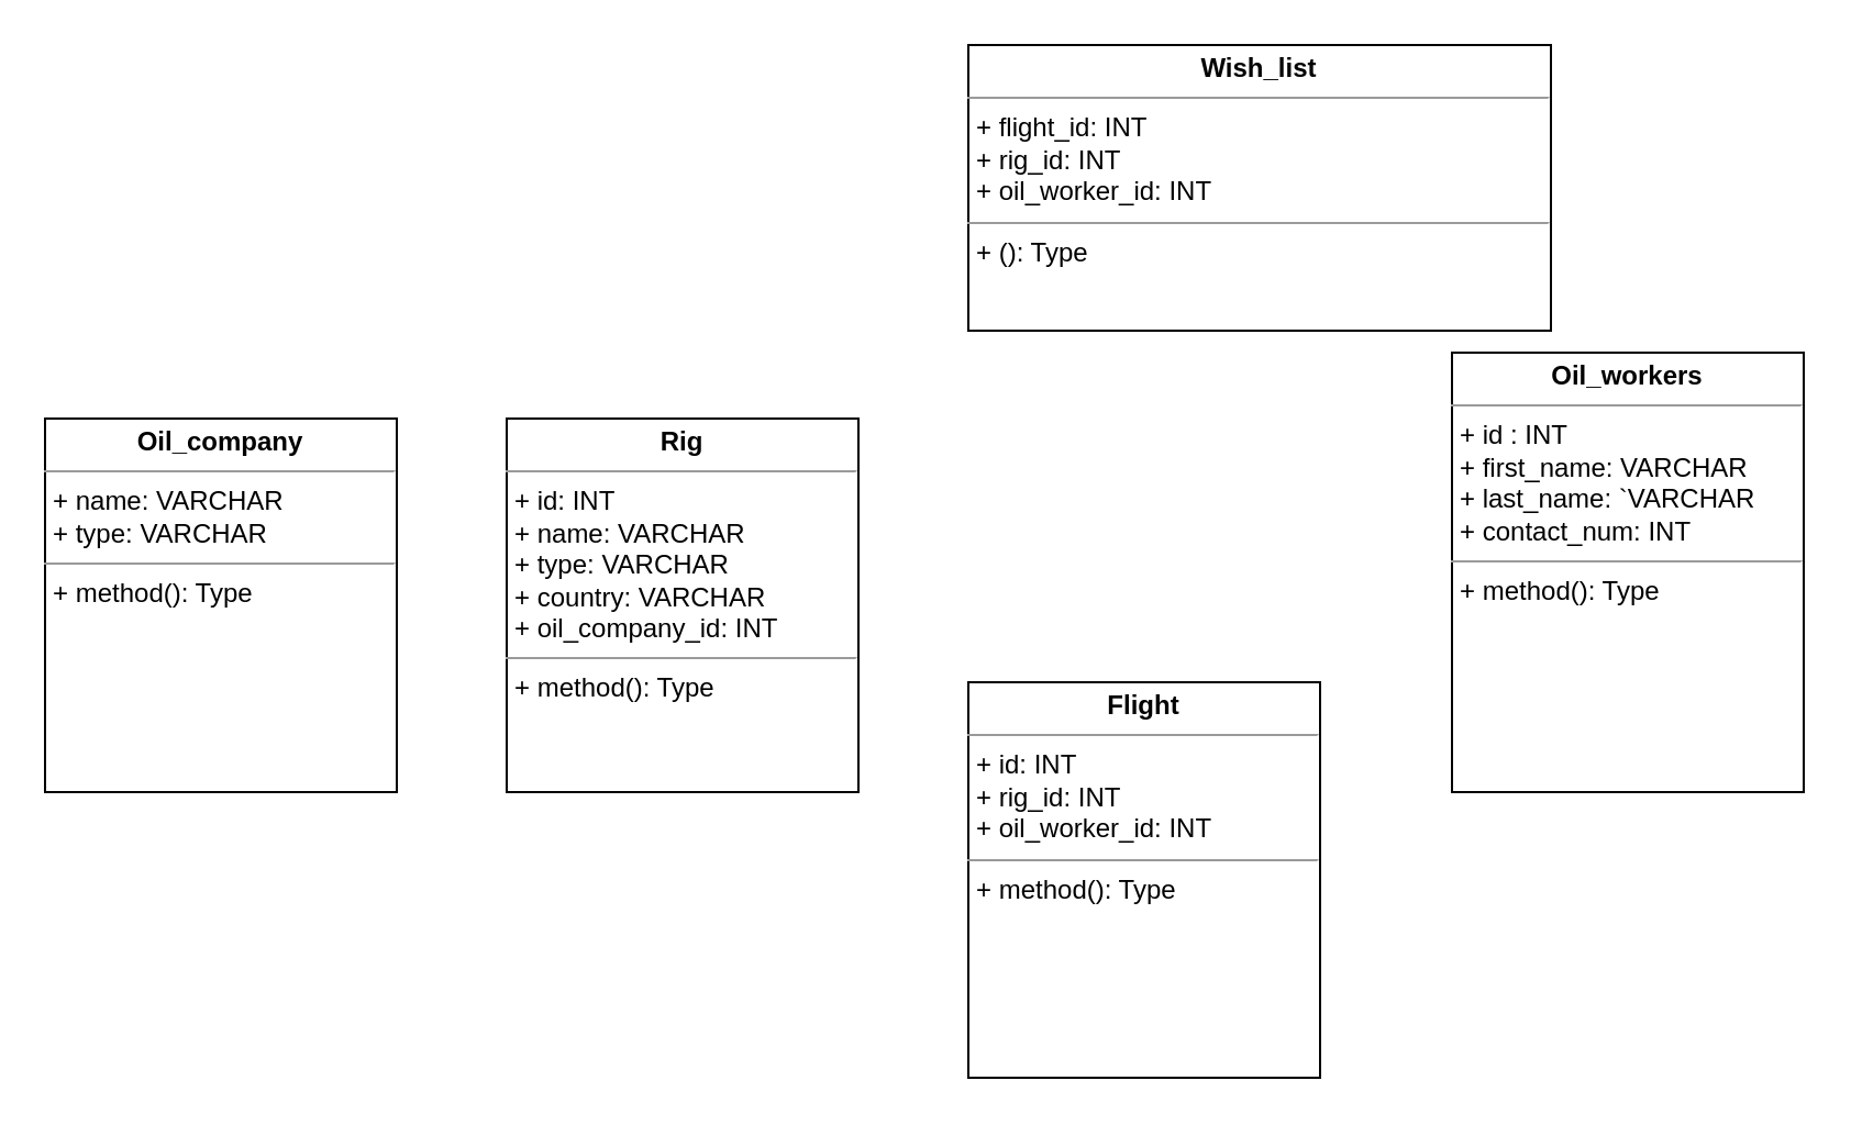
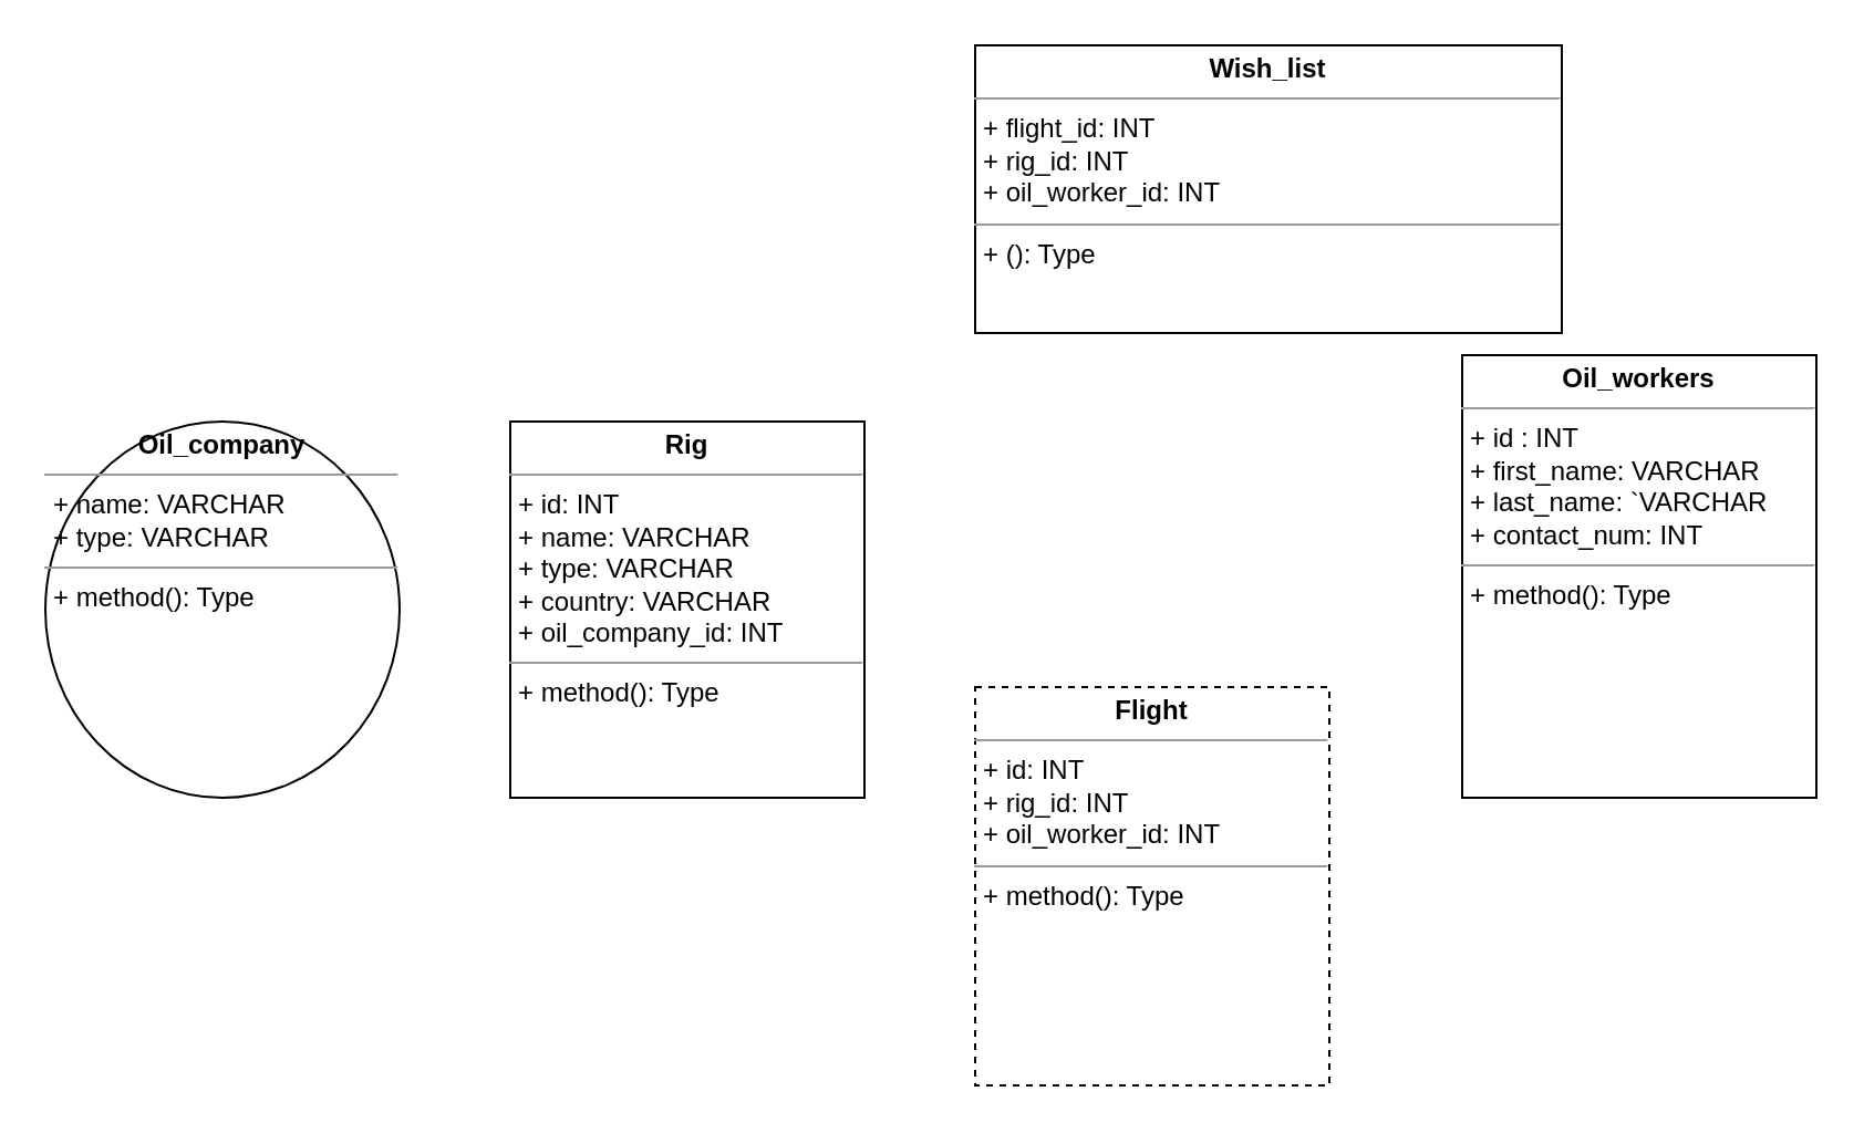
  <mxCell id="0" />
  <mxCell id="1" parent="0" />
  <mxCell id="2" value="&lt;p style=&quot;margin: 0px ; margin-top: 4px ; text-align: center&quot;&gt;&lt;b&gt;Wish_list&lt;/b&gt;&lt;/p&gt;&lt;hr size=&quot;1&quot;&gt;&lt;p style=&quot;margin: 0px 0px 0px 4px&quot;&gt;+ flight_id: INT&lt;/p&gt;&lt;p style=&quot;margin: 0px 0px 0px 4px&quot;&gt;+ rig_id: INT&lt;/p&gt;&lt;p style=&quot;margin: 0px 0px 0px 4px&quot;&gt;+ oil_worker_id: INT&lt;/p&gt;&lt;hr size=&quot;1&quot;&gt;&lt;p style=&quot;margin: 0px ; margin-left: 4px&quot;&gt;+ (): Type&lt;/p&gt;" style="verticalAlign=top;align=left;overflow=fill;fontSize=12;fontFamily=Helvetica;html=1;" vertex="1" parent="1"><mxGeometry x="440" y="20" width="265" height="130" as="geometry" /></mxCell>
- <mxCell id="3" value="&lt;p style=&quot;margin: 0px ; margin-top: 4px ; text-align: center&quot;&gt;&lt;b&gt;Flight&lt;/b&gt;&lt;/p&gt;&lt;hr size=&quot;1&quot;&gt;&lt;p style=&quot;margin: 0px ; margin-left: 4px&quot;&gt;+ id: INT&lt;/p&gt;&lt;p style=&quot;margin: 0px ; margin-left: 4px&quot;&gt;+ rig_id: INT&lt;/p&gt;&lt;p style=&quot;margin: 0px ; margin-left: 4px&quot;&gt;+ oil_worker_id: INT&lt;/p&gt;&lt;hr size=&quot;1&quot;&gt;&lt;p style=&quot;margin: 0px ; margin-left: 4px&quot;&gt;+ method(): Type&lt;/p&gt;" style="verticalAlign=top;align=left;overflow=fill;fontSize=12;fontFamily=Helvetica;html=1;" vertex="1" parent="1"><mxGeometry x="440" y="310" width="160" height="180" as="geometry" /></mxCell>
+ <mxCell id="3" value="&lt;p style=&quot;margin: 0px ; margin-top: 4px ; text-align: center&quot;&gt;&lt;b&gt;Flight&lt;/b&gt;&lt;/p&gt;&lt;hr size=&quot;1&quot;&gt;&lt;p style=&quot;margin: 0px ; margin-left: 4px&quot;&gt;+ id: INT&lt;/p&gt;&lt;p style=&quot;margin: 0px ; margin-left: 4px&quot;&gt;+ rig_id: INT&lt;/p&gt;&lt;p style=&quot;margin: 0px ; margin-left: 4px&quot;&gt;+ oil_worker_id: INT&lt;/p&gt;&lt;hr size=&quot;1&quot;&gt;&lt;p style=&quot;margin: 0px ; margin-left: 4px&quot;&gt;+ method(): Type&lt;/p&gt;" style="verticalAlign=top;align=left;overflow=fill;fontSize=12;fontFamily=Helvetica;html=1;dashed=1;" vertex="1" parent="1"><mxGeometry x="440" y="310" width="160" height="180" as="geometry" /></mxCell>
  <mxCell id="4" value="&lt;p style=&quot;margin: 0px ; margin-top: 4px ; text-align: center&quot;&gt;&lt;b&gt;Oil_workers&lt;/b&gt;&lt;/p&gt;&lt;hr size=&quot;1&quot;&gt;&lt;p style=&quot;margin: 0px ; margin-left: 4px&quot;&gt;+ id : INT&lt;/p&gt;&lt;p style=&quot;margin: 0px ; margin-left: 4px&quot;&gt;+ first_name: VARCHAR&lt;/p&gt;&lt;p style=&quot;margin: 0px ; margin-left: 4px&quot;&gt;+ last_name: `VARCHAR&lt;/p&gt;&lt;p style=&quot;margin: 0px ; margin-left: 4px&quot;&gt;+ contact_num: INT&lt;/p&gt;&lt;hr size=&quot;1&quot;&gt;&lt;p style=&quot;margin: 0px ; margin-left: 4px&quot;&gt;+ method(): Type&lt;/p&gt;" style="verticalAlign=top;align=left;overflow=fill;fontSize=12;fontFamily=Helvetica;html=1;" vertex="1" parent="1"><mxGeometry x="660" y="160" width="160" height="200" as="geometry" /></mxCell>
  <mxCell id="5" value="&lt;p style=&quot;margin: 0px ; margin-top: 4px ; text-align: center&quot;&gt;&lt;b&gt;Rig&lt;/b&gt;&lt;/p&gt;&lt;hr size=&quot;1&quot;&gt;&lt;p style=&quot;margin: 0px ; margin-left: 4px&quot;&gt;+ id: INT&lt;br&gt;&lt;/p&gt;&lt;p style=&quot;margin: 0px ; margin-left: 4px&quot;&gt;+ name: VARCHAR&lt;/p&gt;&lt;p style=&quot;margin: 0px ; margin-left: 4px&quot;&gt;+ type: VARCHAR&lt;/p&gt;&lt;p style=&quot;margin: 0px ; margin-left: 4px&quot;&gt;+ country: VARCHAR&lt;/p&gt;&lt;p style=&quot;margin: 0px ; margin-left: 4px&quot;&gt;+ oil_company_id: INT&lt;/p&gt;&lt;hr size=&quot;1&quot;&gt;&lt;p style=&quot;margin: 0px ; margin-left: 4px&quot;&gt;+ method(): Type&lt;/p&gt;" style="verticalAlign=top;align=left;overflow=fill;fontSize=12;fontFamily=Helvetica;html=1;" vertex="1" parent="1"><mxGeometry x="230" y="190" width="160" height="170" as="geometry" /></mxCell>
- <mxCell id="6" value="&lt;p style=&quot;margin: 0px ; margin-top: 4px ; text-align: center&quot;&gt;&lt;b&gt;Oil_company&lt;/b&gt;&lt;/p&gt;&lt;hr size=&quot;1&quot;&gt;&lt;p style=&quot;margin: 0px ; margin-left: 4px&quot;&gt;+ name: VARCHAR&lt;/p&gt;&lt;p style=&quot;margin: 0px ; margin-left: 4px&quot;&gt;+ type: VARCHAR&lt;/p&gt;&lt;hr size=&quot;1&quot;&gt;&lt;p style=&quot;margin: 0px ; margin-left: 4px&quot;&gt;+ method(): Type&lt;/p&gt;" style="verticalAlign=top;align=left;overflow=fill;fontSize=12;fontFamily=Helvetica;html=1;" vertex="1" parent="1"><mxGeometry x="20" y="190" width="160" height="170" as="geometry" /></mxCell>
+ <mxCell id="6" value="&lt;p style=&quot;margin: 0px ; margin-top: 4px ; text-align: center&quot;&gt;&lt;b&gt;Oil_company&lt;/b&gt;&lt;/p&gt;&lt;hr size=&quot;1&quot;&gt;&lt;p style=&quot;margin: 0px ; margin-left: 4px&quot;&gt;+ name: VARCHAR&lt;/p&gt;&lt;p style=&quot;margin: 0px ; margin-left: 4px&quot;&gt;+ type: VARCHAR&lt;/p&gt;&lt;hr size=&quot;1&quot;&gt;&lt;p style=&quot;margin: 0px ; margin-left: 4px&quot;&gt;+ method(): Type&lt;/p&gt;" style="ellipse;verticalAlign=top;align=left;overflow=fill;fontSize=12;fontFamily=Helvetica;html=1;" vertex="1" parent="1"><mxGeometry x="20" y="190" width="160" height="170" as="geometry" /></mxCell>
